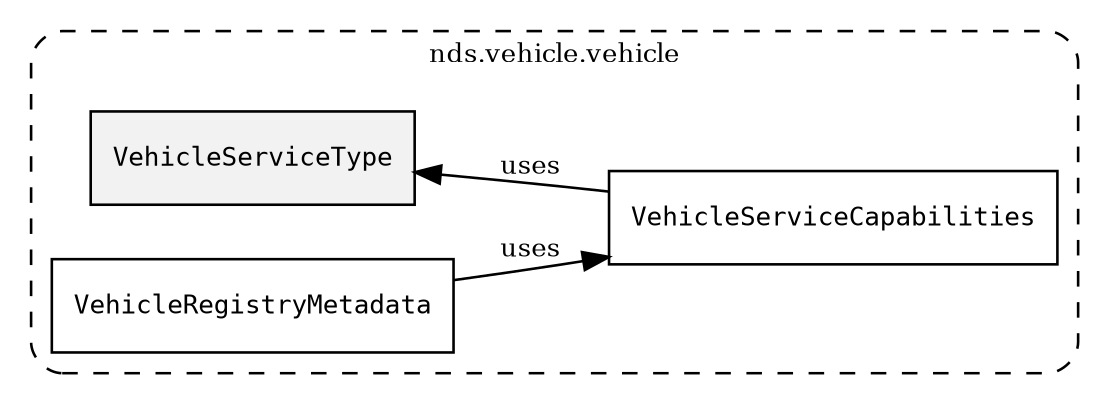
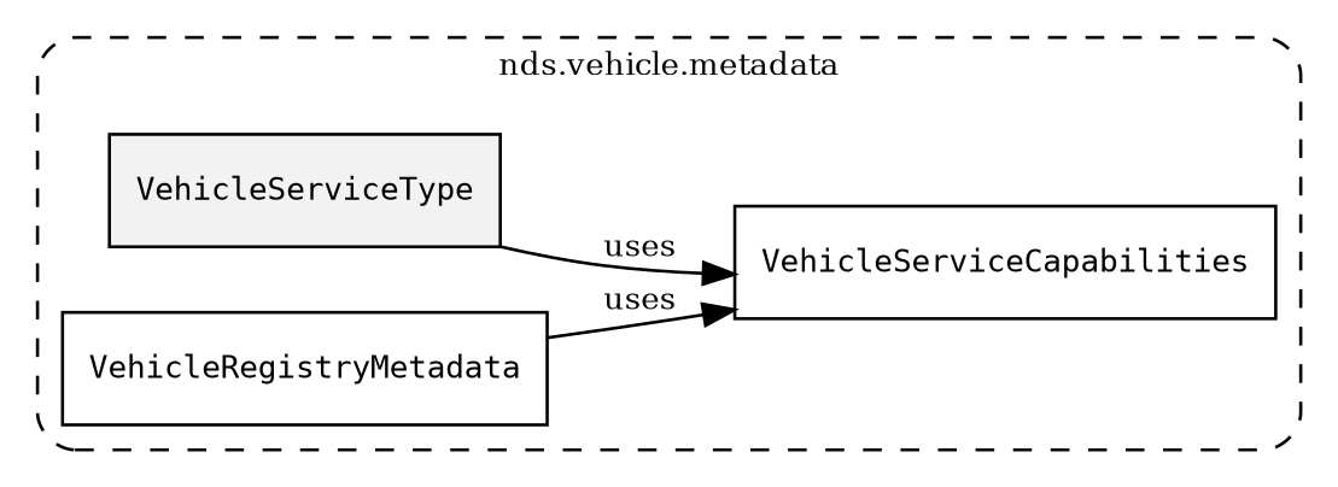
  digraph {
    fontsize=10
    rankdir=LR
    node [fontsize=10 shape=box]
    edge [fontsize=10]
    n1 [fillcolor="#0000000D" label=<<font face="monospace"><table align="center" border="0" cellspacing="0" cellpadding="0"><tr><td href="../../../content/packages/nds.vehicle.metadata.html#Enum-VehicleServiceType" title="Enum defined in nds.vehicle.metadata">VehicleServiceType</td></tr></table></font>> style=filled]
    n2 [label=<<font face="monospace"><table align="center" border="0" cellspacing="0" cellpadding="0"><tr><td href="../../../content/packages/nds.vehicle.metadata.html#Structure-VehicleRegistryMetadata" title="Structure defined in nds.vehicle.metadata">VehicleRegistryMetadata</td></tr></table></font>>]
    n3 [label=<<font face="monospace"><table align="center" border="0" cellspacing="0" cellpadding="0"><tr><td href="../../../content/packages/nds.vehicle.metadata.html#Choice-VehicleServiceCapabilities" title="Choice defined in nds.vehicle.metadata">VehicleServiceCapabilities</td></tr></table></font>>]
    subgraph cluster_1 {
-     label="nds.vehicle.vehicle"
+     label="nds.vehicle.metadata"
      style="dashed, rounded"
      n1
      n2
      n3
    }
    n2 -> n3 [label=uses]
-   n3 -> n1 [label=uses]
+   n1 -> n3 [label=uses]
  }
